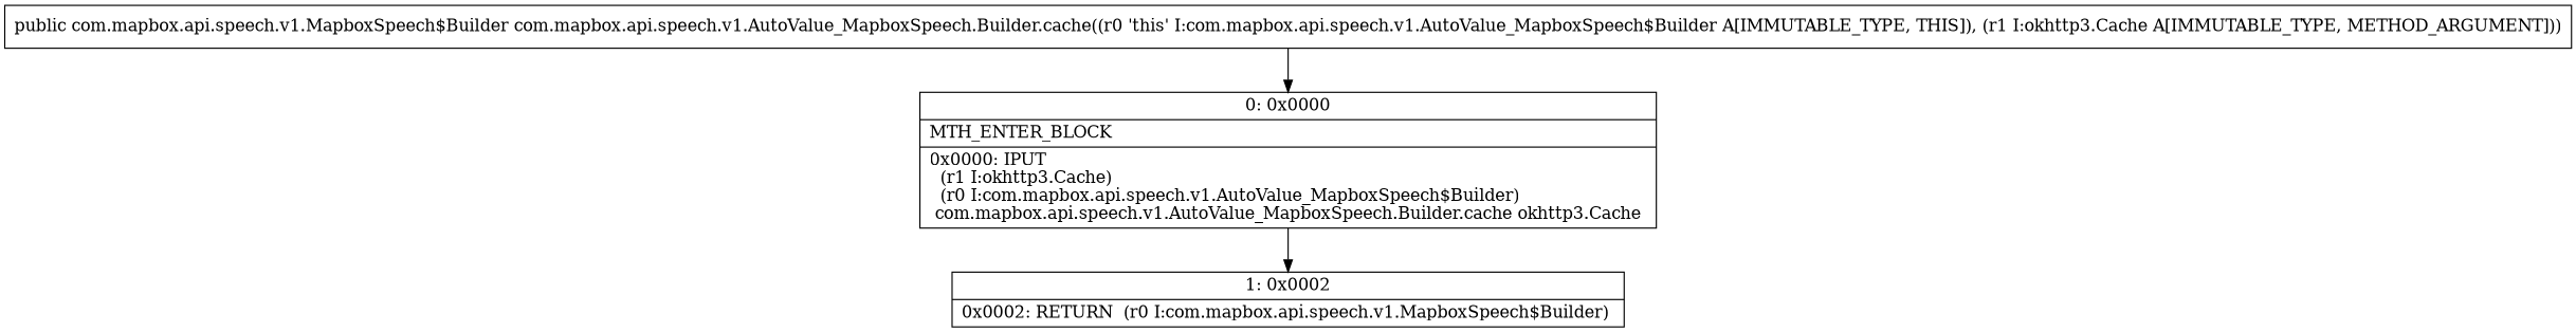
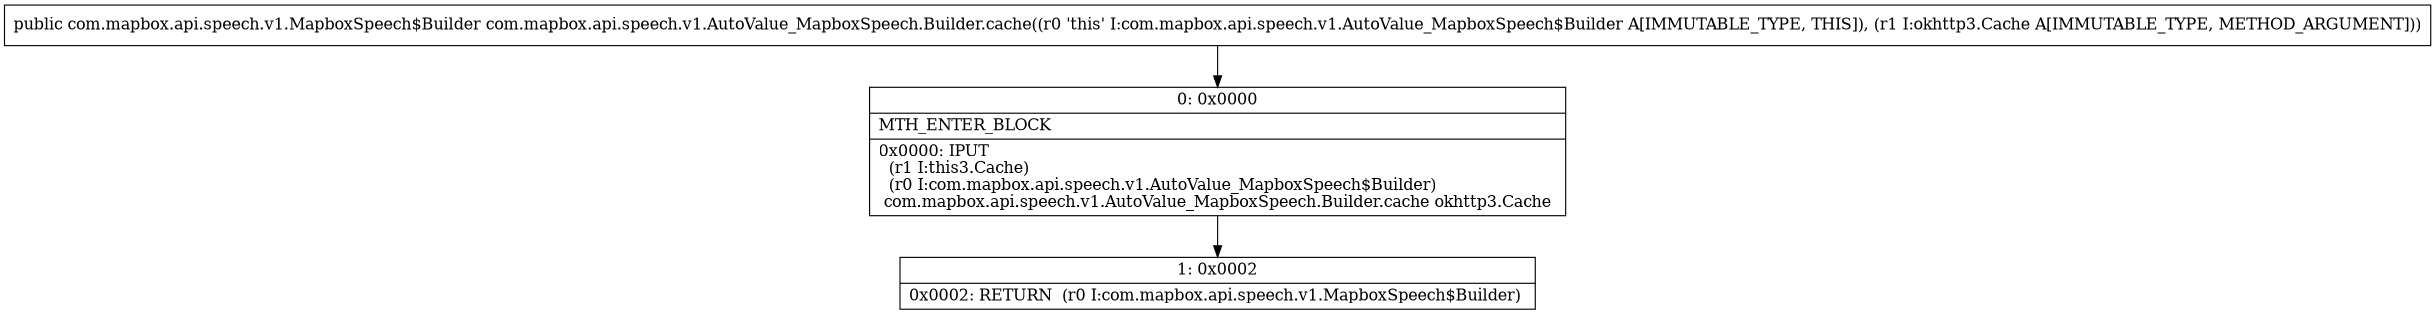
  digraph {
    node [shape=record]
-   n1 [label="{0\:\ 0x0000|MTH_ENTER_BLOCK\l|0x0000: IPUT  \l  (r1 I:okhttp3.Cache)\l  (r0 I:com.mapbox.api.speech.v1.AutoValue_MapboxSpeech$Builder)\l com.mapbox.api.speech.v1.AutoValue_MapboxSpeech.Builder.cache okhttp3.Cache \l}"]
+   n1 [label="{0\:\ 0x0000|MTH_ENTER_BLOCK\l|0x0000: IPUT  \l  (r1 I:this3.Cache)\l  (r0 I:com.mapbox.api.speech.v1.AutoValue_MapboxSpeech$Builder)\l com.mapbox.api.speech.v1.AutoValue_MapboxSpeech.Builder.cache okhttp3.Cache \l}"]
    n2 [label="{1\:\ 0x0002|0x0002: RETURN  (r0 I:com.mapbox.api.speech.v1.MapboxSpeech$Builder) \l}"]
    n3 [label="{public com.mapbox.api.speech.v1.MapboxSpeech$Builder com.mapbox.api.speech.v1.AutoValue_MapboxSpeech.Builder.cache((r0 'this' I:com.mapbox.api.speech.v1.AutoValue_MapboxSpeech$Builder A[IMMUTABLE_TYPE, THIS]), (r1 I:okhttp3.Cache A[IMMUTABLE_TYPE, METHOD_ARGUMENT])) }"]
    n1 -> n2
    n3 -> n1
  }
